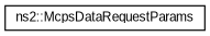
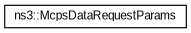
  digraph {
    rankdir=TB
    fontname="Liberation Sans"
-   n1 [color=black fillcolor=white fontname="Liberation Sans" fontsize=10 height=0.2 label="ns2::McpsDataRequestParams" shape=record style=filled width=0.4]
+   n1 [color=black fillcolor=white fontname="Liberation Sans" fontsize=10 height=0.2 label="ns3::McpsDataRequestParams" shape=record style=filled width=0.4]
  }
